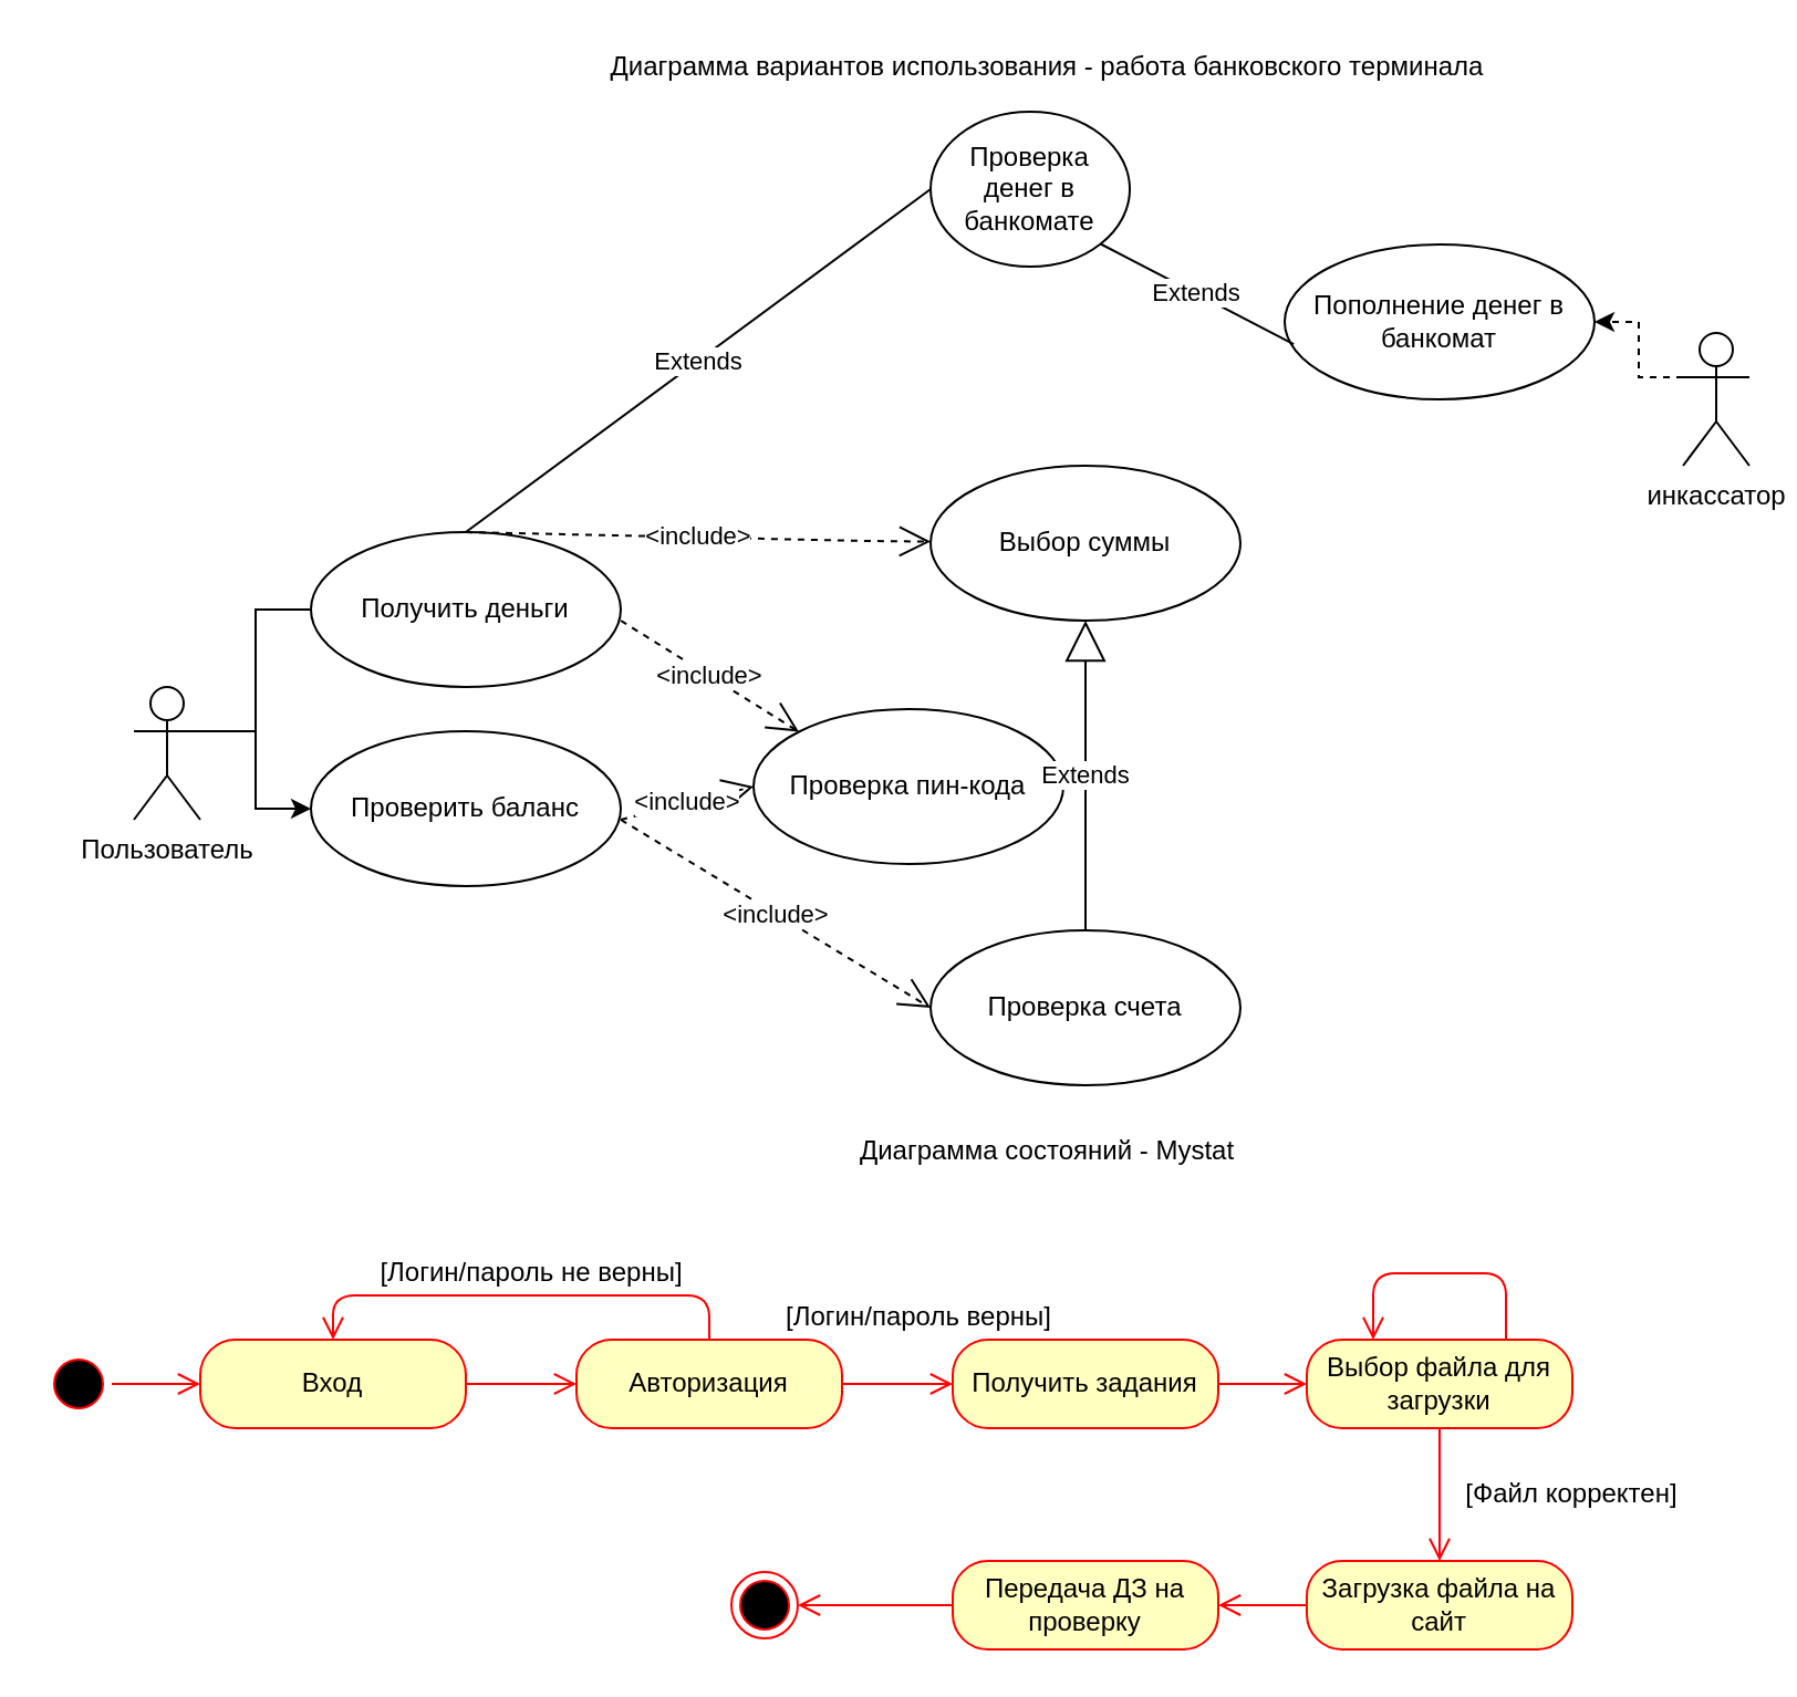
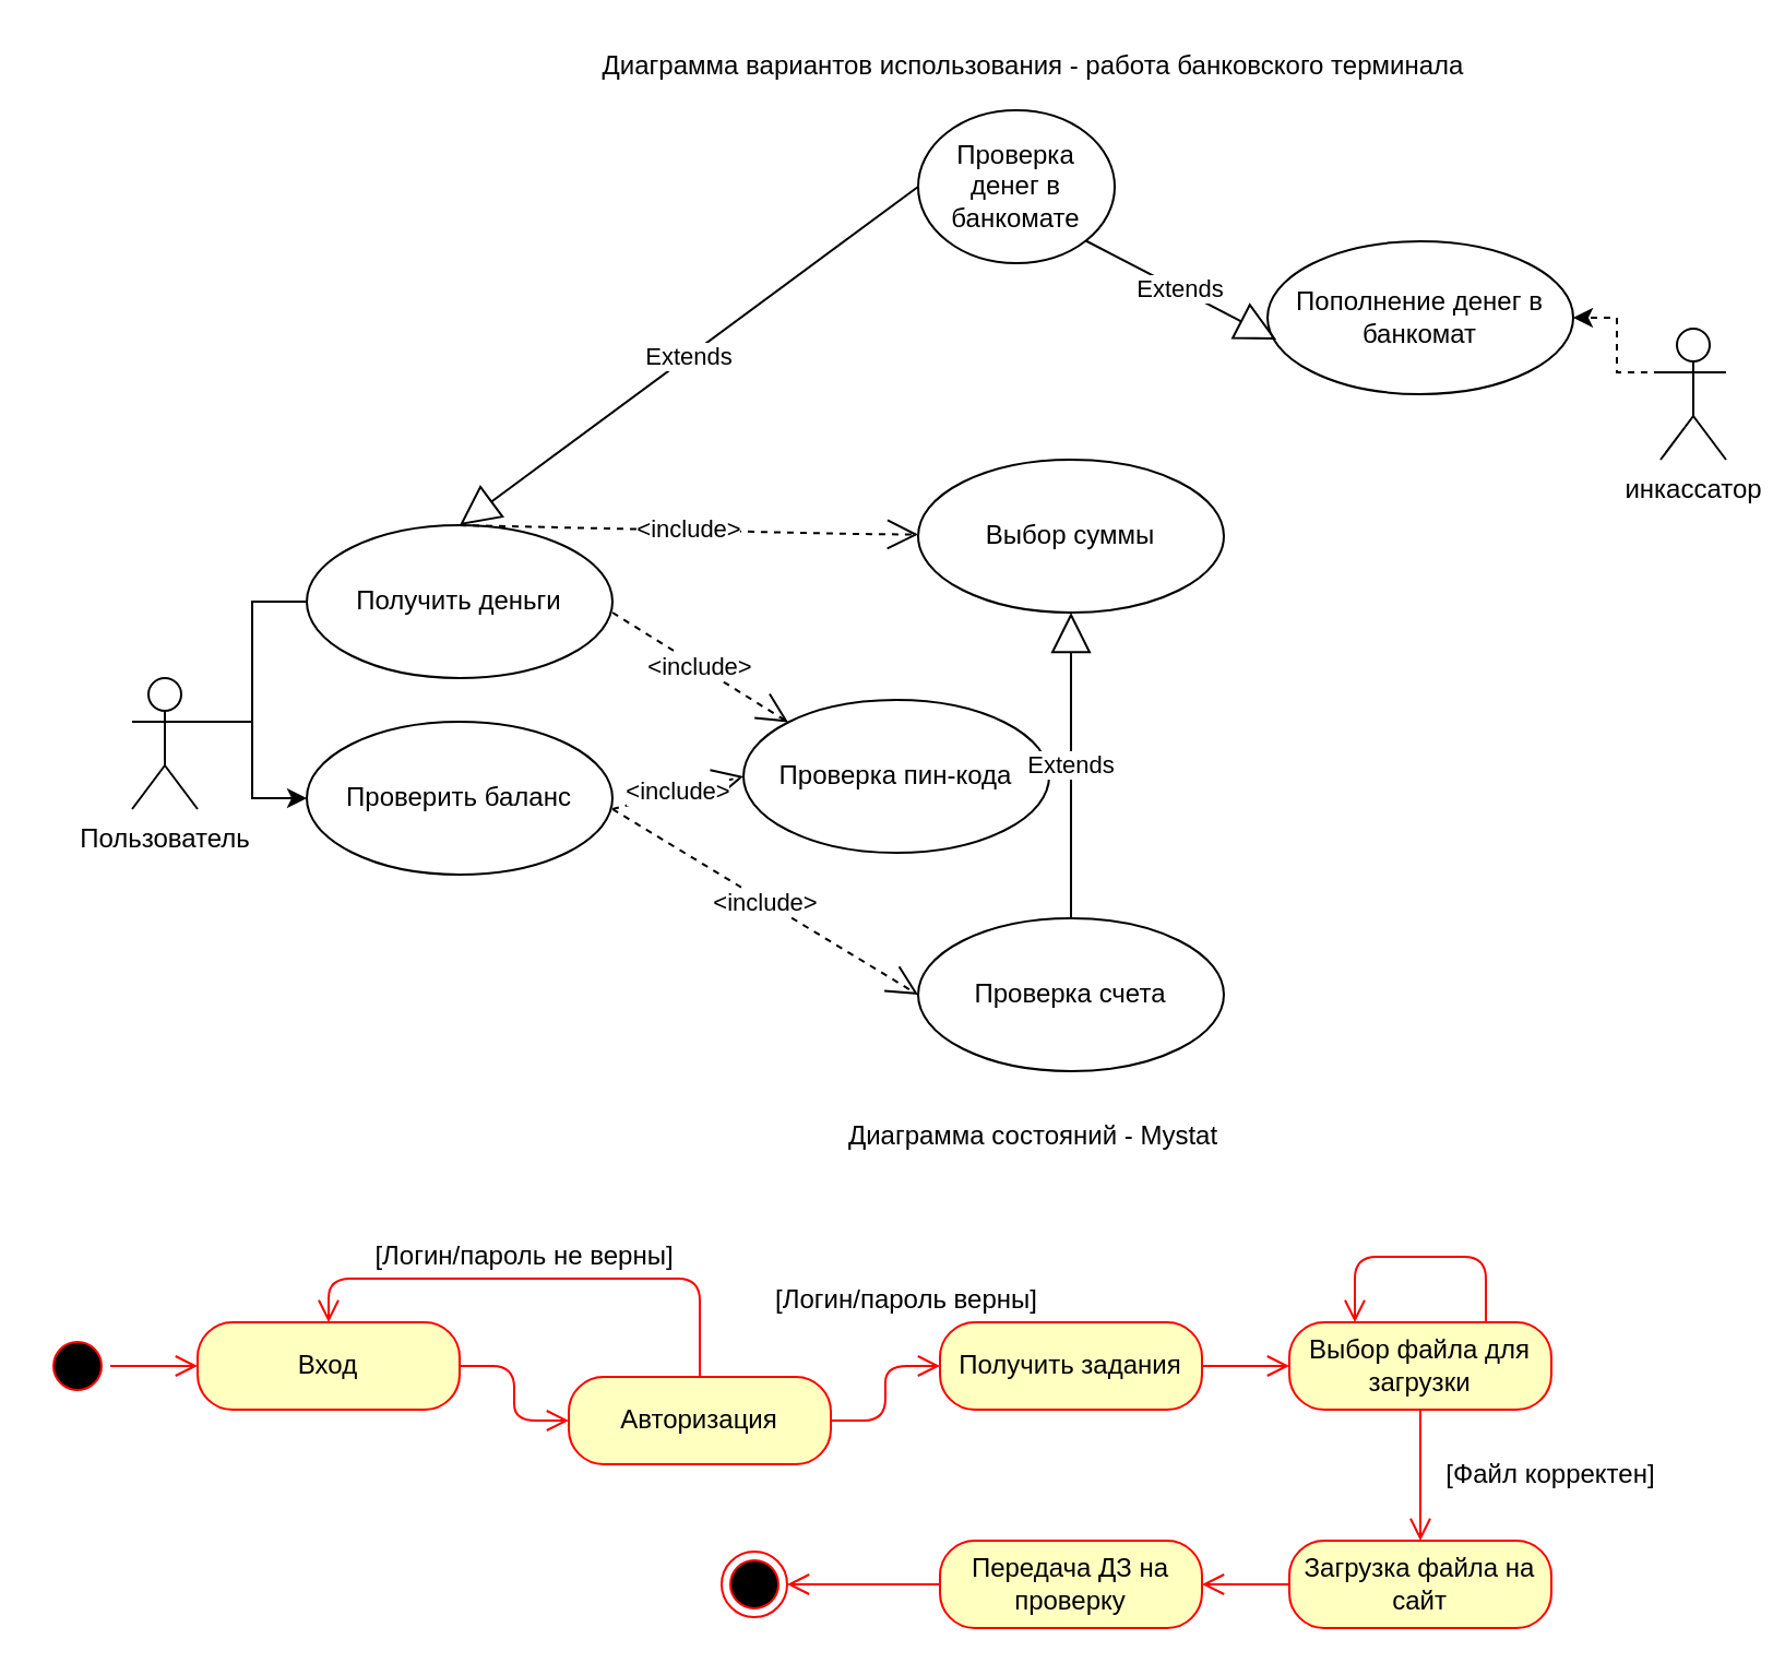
  <mxCell id="0" />
  <mxCell id="1" parent="0" />
  <mxCell id="2" style="edgeStyle=orthogonalEdgeStyle;rounded=0;orthogonalLoop=1;jettySize=auto;html=1;exitX=1;exitY=0.333;exitDx=0;exitDy=0;exitPerimeter=0;endArrow=none;" edge="1" parent="1" source="4" target="7"><mxGeometry relative="1" as="geometry" /></mxCell>
  <mxCell id="3" style="edgeStyle=orthogonalEdgeStyle;rounded=0;orthogonalLoop=1;jettySize=auto;html=1;exitX=1;exitY=0.333;exitDx=0;exitDy=0;exitPerimeter=0;" edge="1" parent="1" source="4" target="8"><mxGeometry relative="1" as="geometry" /></mxCell>
  <mxCell id="4" value="Пользователь&lt;br&gt;" style="shape=umlActor;verticalLabelPosition=bottom;verticalAlign=top;html=1;" vertex="1" parent="1"><mxGeometry x="60" y="310" width="30" height="60" as="geometry" /></mxCell>
  <mxCell id="5" style="edgeStyle=orthogonalEdgeStyle;rounded=0;orthogonalLoop=1;jettySize=auto;html=1;exitX=0;exitY=0.333;exitDx=0;exitDy=0;exitPerimeter=0;dashed=1;" edge="1" parent="1" source="6" target="19"><mxGeometry relative="1" as="geometry" /></mxCell>
  <mxCell id="6" value="инкассатор&lt;br&gt;" style="shape=umlActor;verticalLabelPosition=bottom;verticalAlign=top;html=1;outlineConnect=0;" vertex="1" parent="1"><mxGeometry x="760" y="150" width="30" height="60" as="geometry" /></mxCell>
  <mxCell id="7" value="Получить деньги" style="ellipse;whiteSpace=wrap;html=1;" vertex="1" parent="1"><mxGeometry x="140" y="240" width="140" height="70" as="geometry" /></mxCell>
  <mxCell id="8" value="Проверить баланс" style="ellipse;whiteSpace=wrap;html=1;" vertex="1" parent="1"><mxGeometry x="140" y="330" width="140" height="70" as="geometry" /></mxCell>
  <mxCell id="9" value="Проверка пин-кода" style="ellipse;whiteSpace=wrap;html=1;" vertex="1" parent="1"><mxGeometry x="340" y="320" width="140" height="70" as="geometry" /></mxCell>
  <mxCell id="10" value="&amp;lt;include&amp;gt;" style="endArrow=open;endSize=12;dashed=1;html=1;exitX=1;exitY=0.5;exitDx=0;exitDy=0;entryX=0;entryY=0;entryDx=0;entryDy=0;" edge="1" parent="1" target="9"><mxGeometry width="160" relative="1" as="geometry"><mxPoint x="280" y="280" as="sourcePoint" /><mxPoint x="300" y="180" as="targetPoint" /></mxGeometry></mxCell>
  <mxCell id="11" value="&amp;lt;include&amp;gt;" style="endArrow=open;endSize=12;dashed=1;html=1;exitX=1;exitY=0.5;exitDx=0;exitDy=0;entryX=0;entryY=0.5;entryDx=0;entryDy=0;" edge="1" parent="1" target="9"><mxGeometry width="160" relative="1" as="geometry"><mxPoint x="280" y="370" as="sourcePoint" /><mxPoint x="300" y="270" as="targetPoint" /></mxGeometry></mxCell>
  <mxCell id="12" value="Выбор суммы" style="ellipse;whiteSpace=wrap;html=1;" vertex="1" parent="1"><mxGeometry x="420" y="210" width="140" height="70" as="geometry" /></mxCell>
  <mxCell id="13" value="&amp;lt;include&amp;gt;" style="endArrow=open;endSize=12;dashed=1;html=1;exitX=1;exitY=0.5;exitDx=0;exitDy=0;" edge="1" parent="1" target="12"><mxGeometry width="160" relative="1" as="geometry"><mxPoint x="210" y="240" as="sourcePoint" /><mxPoint x="230" y="140" as="targetPoint" /><Array as="points"><mxPoint x="390" y="244" /></Array></mxGeometry></mxCell>
  <mxCell id="14" value="Проверка счета&lt;br&gt;" style="ellipse;whiteSpace=wrap;html=1;" vertex="1" parent="1"><mxGeometry x="420" y="420" width="140" height="70" as="geometry" /></mxCell>
  <mxCell id="15" value="&amp;lt;include&amp;gt;" style="endArrow=open;endSize=12;dashed=1;html=1;exitX=1;exitY=0.5;exitDx=0;exitDy=0;entryX=0;entryY=0.5;entryDx=0;entryDy=0;" edge="1" parent="1" target="14"><mxGeometry width="160" relative="1" as="geometry"><mxPoint x="280" y="370" as="sourcePoint" /><mxPoint x="340" y="340" as="targetPoint" /><Array as="points" /></mxGeometry></mxCell>
- <mxCell id="16" value="Extends" style="endArrow=none;endSize=16;endFill=0;html=1;exitX=0;exitY=0.5;exitDx=0;exitDy=0;entryX=0.5;entryY=0;entryDx=0;entryDy=0;" edge="1" parent="1" source="18" target="7"><mxGeometry width="160" relative="1" as="geometry"><mxPoint x="530" y="570" as="sourcePoint" /><mxPoint x="690" y="570" as="targetPoint" /></mxGeometry></mxCell>
+ <mxCell id="16" value="Extends" style="endArrow=block;endSize=16;endFill=0;html=1;exitX=0;exitY=0.5;exitDx=0;exitDy=0;entryX=0.5;entryY=0;entryDx=0;entryDy=0;" edge="1" parent="1" source="18" target="7"><mxGeometry width="160" relative="1" as="geometry"><mxPoint x="530" y="570" as="sourcePoint" /><mxPoint x="690" y="570" as="targetPoint" /></mxGeometry></mxCell>
  <mxCell id="17" value="Extends" style="endArrow=block;endSize=16;endFill=0;html=1;exitX=0.5;exitY=0;exitDx=0;exitDy=0;entryX=0.5;entryY=1;entryDx=0;entryDy=0;" edge="1" parent="1" source="14" target="12"><mxGeometry width="160" relative="1" as="geometry"><mxPoint x="480" y="370" as="sourcePoint" /><mxPoint x="640" y="370" as="targetPoint" /></mxGeometry></mxCell>
  <mxCell id="18" value="Проверка денег в банкомате" style="ellipse;whiteSpace=wrap;html=1;" vertex="1" parent="1"><mxGeometry x="420" y="50" width="90" height="70" as="geometry" /></mxCell>
  <mxCell id="19" value="Пополнение денег в банкомат" style="ellipse;whiteSpace=wrap;html=1;" vertex="1" parent="1"><mxGeometry x="580" y="110" width="140" height="70" as="geometry" /></mxCell>
- <mxCell id="20" value="Extends" style="endArrow=none;endSize=16;endFill=0;html=1;exitX=1;exitY=1;exitDx=0;exitDy=0;entryX=0.029;entryY=0.643;entryDx=0;entryDy=0;entryPerimeter=0;" edge="1" parent="1" source="18" target="19"><mxGeometry width="160" relative="1" as="geometry"><mxPoint x="530" y="570" as="sourcePoint" /><mxPoint x="690" y="570" as="targetPoint" /></mxGeometry></mxCell>
+ <mxCell id="20" value="Extends" style="endArrow=block;endSize=16;endFill=0;html=1;exitX=1;exitY=1;exitDx=0;exitDy=0;entryX=0.029;entryY=0.643;entryDx=0;entryDy=0;entryPerimeter=0;" edge="1" parent="1" source="18" target="19"><mxGeometry width="160" relative="1" as="geometry"><mxPoint x="530" y="570" as="sourcePoint" /><mxPoint x="690" y="570" as="targetPoint" /></mxGeometry></mxCell>
  <mxCell id="21" value="Диаграмма вариантов использования - работа банковского терминала" style="text;html=1;strokeColor=none;fillColor=none;align=center;verticalAlign=middle;whiteSpace=wrap;rounded=0;" vertex="1" parent="1"><mxGeometry x="260" y="20" width="426" height="20" as="geometry" /></mxCell>
  <mxCell id="22" value="Диаграмма состояний - Mystat" style="text;html=1;strokeColor=none;fillColor=none;align=center;verticalAlign=middle;whiteSpace=wrap;rounded=0;" vertex="1" parent="1"><mxGeometry x="345" y="510" width="256" height="20" as="geometry" /></mxCell>
  <mxCell id="23" value="" style="ellipse;html=1;shape=startState;fillColor=#000000;strokeColor=#ff0000;" vertex="1" parent="1"><mxGeometry x="20" y="610" width="30" height="30" as="geometry" /></mxCell>
  <mxCell id="24" value="" style="edgeStyle=orthogonalEdgeStyle;html=1;verticalAlign=bottom;endArrow=open;endSize=8;strokeColor=#ff0000;" edge="1" source="23" parent="1"><mxGeometry relative="1" as="geometry"><mxPoint x="90" y="625" as="targetPoint" /></mxGeometry></mxCell>
  <mxCell id="25" value="Вход" style="rounded=1;whiteSpace=wrap;html=1;arcSize=40;fontColor=#000000;fillColor=#ffffc0;strokeColor=#ff0000;" vertex="1" parent="1"><mxGeometry x="90" y="605" width="120" height="40" as="geometry" /></mxCell>
  <mxCell id="26" value="" style="edgeStyle=orthogonalEdgeStyle;html=1;verticalAlign=bottom;endArrow=open;endSize=8;strokeColor=#ff0000;entryX=0;entryY=0.5;entryDx=0;entryDy=0;" edge="1" source="27" parent="1" target="31"><mxGeometry relative="1" as="geometry"><mxPoint x="450" y="625" as="targetPoint" /></mxGeometry></mxCell>
- <mxCell id="27" value="Авторизация" style="rounded=1;whiteSpace=wrap;html=1;arcSize=40;fontColor=#000000;fillColor=#ffffc0;strokeColor=#ff0000;" vertex="1" parent="1"><mxGeometry x="260" y="605" width="120" height="40" as="geometry" /></mxCell>
+ <mxCell id="27" value="Авторизация" style="rounded=1;whiteSpace=wrap;html=1;arcSize=40;fontColor=#000000;fillColor=#ffffc0;strokeColor=#ff0000;" vertex="1" parent="1"><mxGeometry x="260" y="630" width="120" height="40" as="geometry" /></mxCell>
  <mxCell id="28" value="" style="edgeStyle=orthogonalEdgeStyle;html=1;verticalAlign=bottom;endArrow=open;endSize=8;strokeColor=#ff0000;" edge="1" parent="1" source="25" target="27"><mxGeometry relative="1" as="geometry"><mxPoint x="360" y="735" as="targetPoint" /><mxPoint x="210" y="625" as="sourcePoint" /></mxGeometry></mxCell>
  <mxCell id="29" value="[Логин/пароль не верны]" style="text;html=1;strokeColor=none;fillColor=none;align=center;verticalAlign=middle;whiteSpace=wrap;rounded=0;" vertex="1" parent="1"><mxGeometry x="170" y="565" width="140" height="20" as="geometry" /></mxCell>
  <mxCell id="30" value="[Логин/пароль верны]" style="text;html=1;strokeColor=none;fillColor=none;align=center;verticalAlign=middle;whiteSpace=wrap;rounded=0;" vertex="1" parent="1"><mxGeometry x="345" y="585" width="140" height="20" as="geometry" /></mxCell>
  <mxCell id="31" value="Получить задания" style="rounded=1;whiteSpace=wrap;html=1;arcSize=40;fontColor=#000000;fillColor=#ffffc0;strokeColor=#ff0000;" vertex="1" parent="1"><mxGeometry x="430" y="605" width="120" height="40" as="geometry" /></mxCell>
  <mxCell id="32" value="" style="edgeStyle=orthogonalEdgeStyle;html=1;verticalAlign=bottom;endArrow=open;endSize=8;strokeColor=#ff0000;entryX=0;entryY=0.5;entryDx=0;entryDy=0;" edge="1" source="31" parent="1" target="33"><mxGeometry relative="1" as="geometry"><mxPoint x="510" y="705" as="targetPoint" /></mxGeometry></mxCell>
  <mxCell id="33" value="Выбор файла для загрузки" style="rounded=1;whiteSpace=wrap;html=1;arcSize=40;fontColor=#000000;fillColor=#ffffc0;strokeColor=#ff0000;" vertex="1" parent="1"><mxGeometry x="590" y="605" width="120" height="40" as="geometry" /></mxCell>
  <mxCell id="34" value="" style="edgeStyle=orthogonalEdgeStyle;html=1;verticalAlign=bottom;endArrow=open;endSize=8;strokeColor=#ff0000;" edge="1" source="33" parent="1" target="35"><mxGeometry relative="1" as="geometry"><mxPoint x="650" y="535" as="targetPoint" /></mxGeometry></mxCell>
  <mxCell id="35" value="Загрузка файла на сайт" style="rounded=1;whiteSpace=wrap;html=1;arcSize=40;fontColor=#000000;fillColor=#ffffc0;strokeColor=#ff0000;" vertex="1" parent="1"><mxGeometry x="590" y="705" width="120" height="40" as="geometry" /></mxCell>
  <mxCell id="36" value="" style="edgeStyle=orthogonalEdgeStyle;html=1;verticalAlign=bottom;endArrow=open;endSize=8;strokeColor=#ff0000;" edge="1" source="35" parent="1" target="41"><mxGeometry relative="1" as="geometry"><mxPoint x="650" y="805" as="targetPoint" /></mxGeometry></mxCell>
  <mxCell id="37" value="[Файл корректен]" style="text;html=1;strokeColor=none;fillColor=none;align=center;verticalAlign=middle;whiteSpace=wrap;rounded=0;" vertex="1" parent="1"><mxGeometry x="640" y="665" width="140" height="20" as="geometry" /></mxCell>
  <mxCell id="38" style="edgeStyle=orthogonalEdgeStyle;rounded=0;orthogonalLoop=1;jettySize=auto;html=1;exitX=0.5;exitY=1;exitDx=0;exitDy=0;" edge="1" parent="1" source="37" target="37"><mxGeometry relative="1" as="geometry" /></mxCell>
  <mxCell id="39" value="" style="edgeStyle=orthogonalEdgeStyle;html=1;verticalAlign=bottom;endArrow=open;endSize=8;strokeColor=#ff0000;exitX=0.5;exitY=0;exitDx=0;exitDy=0;entryX=0.5;entryY=0;entryDx=0;entryDy=0;" edge="1" parent="1" source="27" target="25"><mxGeometry relative="1" as="geometry"><mxPoint x="260" y="625" as="targetPoint" /><mxPoint x="210" y="625" as="sourcePoint" /><Array as="points"><mxPoint x="320" y="585" /><mxPoint x="150" y="585" /></Array></mxGeometry></mxCell>
  <mxCell id="40" value="" style="edgeStyle=orthogonalEdgeStyle;html=1;verticalAlign=bottom;endArrow=open;endSize=8;strokeColor=#ff0000;exitX=0.75;exitY=0;exitDx=0;exitDy=0;entryX=0.25;entryY=0;entryDx=0;entryDy=0;" edge="1" parent="1" source="33" target="33"><mxGeometry relative="1" as="geometry"><mxPoint x="650" y="565" as="targetPoint" /><mxPoint x="560" y="635" as="sourcePoint" /><Array as="points"><mxPoint x="680" y="575" /><mxPoint x="620" y="575" /></Array></mxGeometry></mxCell>
  <mxCell id="41" value="Передача ДЗ на проверку" style="rounded=1;whiteSpace=wrap;html=1;arcSize=40;fontColor=#000000;fillColor=#ffffc0;strokeColor=#ff0000;" vertex="1" parent="1"><mxGeometry x="430" y="705" width="120" height="40" as="geometry" /></mxCell>
  <mxCell id="42" value="" style="edgeStyle=orthogonalEdgeStyle;html=1;verticalAlign=bottom;endArrow=open;endSize=8;strokeColor=#ff0000;" edge="1" source="41" parent="1" target="43"><mxGeometry relative="1" as="geometry"><mxPoint x="490" y="805" as="targetPoint" /></mxGeometry></mxCell>
  <mxCell id="43" value="" style="ellipse;html=1;shape=endState;fillColor=#000000;strokeColor=#ff0000;" vertex="1" parent="1"><mxGeometry x="330" y="710" width="30" height="30" as="geometry" /></mxCell>
